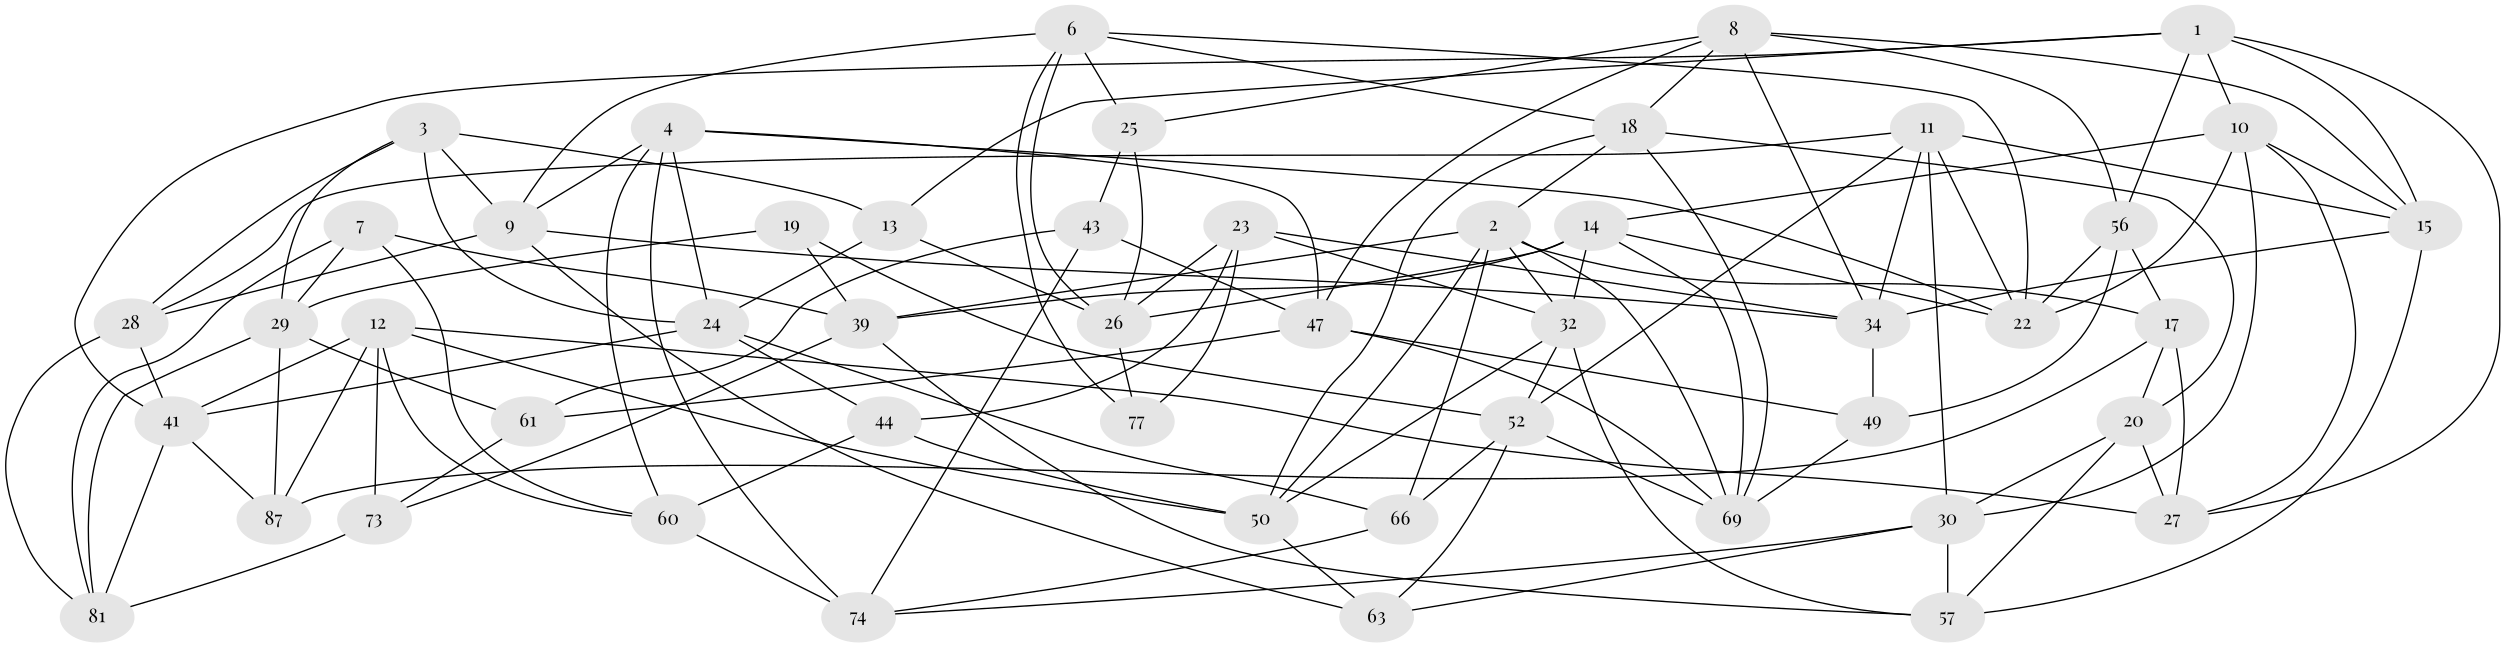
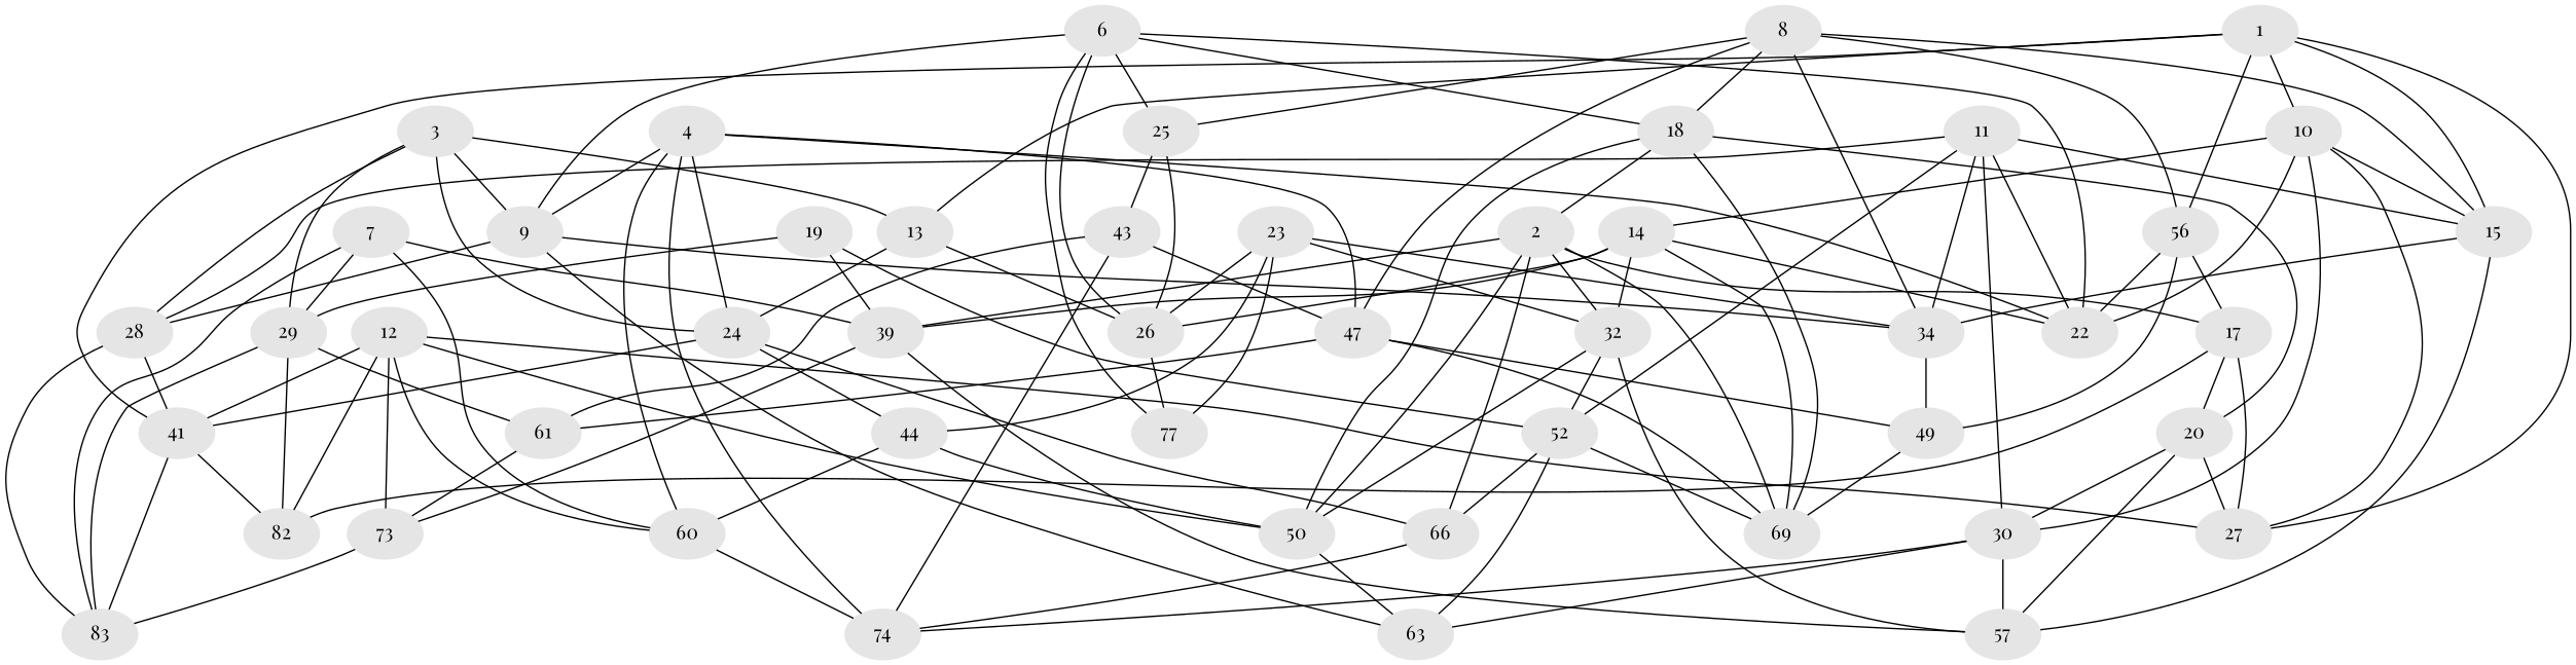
  graph {
    fontname="Playfair Display"
    node [color=gray90 fontname="Playfair Display" style=filled]
    edge [fontname="Playfair Display"]
    1 [super="+48"]
    10 [super="+76"]
    13
    15 [super="+85"]
    n5 [label=56 super="+51"]
    27 [super="+58"]
    41 [super="+75"]
    22 [super="+31"]
    14 [super="+71"]
    30 [super="+59"]
    24 [super="+37"]
    26 [super="+36"]
    57 [super="+70"]
    34 [super="+64"]
    17 [super="+55"]
    49
-   81 [super="+87"]
-   82 [label=87]
+   81 [super="+87" label=83]
+   82
    2 [super="+35"]
    32 [super="+33"]
    39 [super="+46"]
    50 [super="+86"]
    66
    69 [super="+84"]
    20 [super="+40"]
    52 [super="+67"]
    73 [super="+83"]
    63
    74 [super="+78"]
    3 [super="+56"]
    9 [super="+79"]
    28 [super="+68"]
    29 [super="+38"]
    44
    61
    4 [super="+42"]
    47 [super="+65"]
    60 [super="+80"]
    6 [super="+62"]
    18 [super="+54"]
    25
    77
    43
    7
    8 [super="+21"]
    11 [super="+72"]
    12 [super="+53"]
    23 [super="+45"]
    19
    1 -- 10
    1 -- 13
    1 -- 15
    1 -- n5
    1 -- 27
    1 -- 41
    10 -- 15
    10 -- 27
    10 -- 22
    10 -- 14
    10 -- 30
    13 -- 24
    13 -- 26
    15 -- 57
    15 -- 34
    n5 -- 22
    n5 -- 17 [weight=2]
    n5 -- 49
    41 -- 81
    41 -- 82
    14 -- 22
    14 -- 26
    14 -- 32
    14 -- 39
    14 -- 69
    30 -- 57
    30 -- 63
    30 -- 74
    24 -- 41
    24 -- 66
    24 -- 44
    26 -- 77
    34 -- 49
    17 -- 27
    17 -- 82
    17 -- 20
    49 -- 69
    2 -- 17
    2 -- 32
    2 -- 39
    2 -- 50
    2 -- 66
    2 -- 69
    32 -- 57
    32 -- 50
    32 -- 52
    39 -- 57
    39 -- 73
    50 -- 63
    66 -- 74
    20 -- 27 [weight=2]
    20 -- 30
    20 -- 57
    52 -- 66
    52 -- 69
    52 -- 63
    73 -- 81
    3 -- 13
    3 -- 24
    3 -- 9
    3 -- 28 [weight=2]
    3 -- 29
    9 -- 34
    9 -- 63
    9 -- 28
    28 -- 41
    28 -- 81
    29 -- 81
    29 -- 82
    29 -- 61
    44 -- 50
    44 -- 60
    61 -- 73
    4 -- 22
    4 -- 24
    4 -- 74
    4 -- 9
    4 -- 47
    4 -- 60
    47 -- 49
    47 -- 69
    47 -- 61
    60 -- 74 [weight=2]
    6 -- 22
    6 -- 26
    6 -- 9
    6 -- 18
    6 -- 25
    6 -- 77
    18 -- 2
    18 -- 50
    18 -- 69
    18 -- 20
    25 -- 26
    25 -- 43
    43 -- 74
    43 -- 61
    43 -- 47
    7 -- 81
    7 -- 39
    7 -- 29
    7 -- 60
    8 -- 15
    8 -- n5
    8 -- 34
    8 -- 47
    8 -- 18
    8 -- 25
    11 -- 15
    11 -- 22
    11 -- 30
    11 -- 34
    11 -- 52
    11 -- 28
    12 -- 27
    12 -- 41
    12 -- 82
    12 -- 50
    12 -- 73
    12 -- 60
    23 -- 26
    23 -- 34
    23 -- 32
    23 -- 44
    23 -- 77
    19 -- 39
    19 -- 52
    19 -- 29
  }
